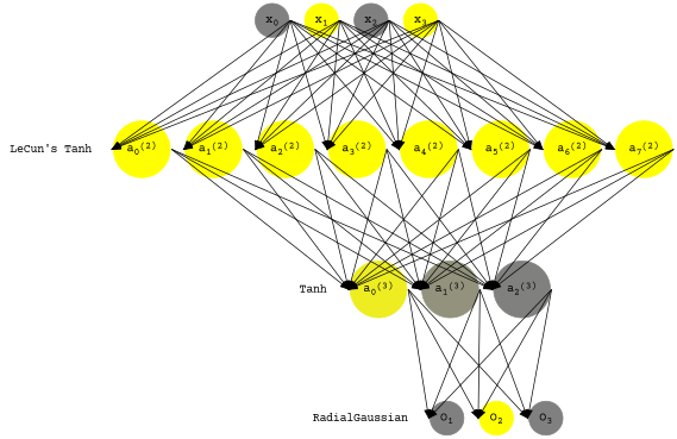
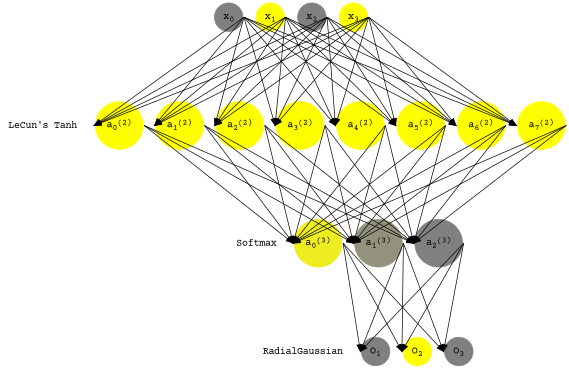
  digraph {
    rankdir=TB
    ranksep=1.4
    splines=false
    fontname="Courier Prime"
    node [color="0.1667, 0.0, 0.5" fillcolor="0.1667, 0.0, 0.5" shape=circle style=filled fontname="Courier Prime"]
    edge [headport=w style=solid tailport=e fontname="Courier Prime"]
    n1 [label=<x<sub>0</sub>>]
    n2 [color="0.1667, 1.0, 1.0" fillcolor="0.1667, 1.0, 1.0" label=<x<sub>1</sub>>]
    n3 [label=<x<sub>2</sub>>]
    n4 [color="0.1667, 1.0, 1.0" fillcolor="0.1667, 1.0, 1.0" label=<x<sub>3</sub>>]
    n5 [color="0.1667, 1.642043, 1.321021" fillcolor="0.1667, 1.642043, 1.321021" label=<a<sub>0</sub><sup>(2)</sup>>]
    n6 [color="0.1667, 1.709971, 1.354985" fillcolor="0.1667, 1.709971, 1.354985" label=<a<sub>1</sub><sup>(2)</sup>>]
    n7 [color="0.1667, 1.694645, 1.347323" fillcolor="0.1667, 1.694645, 1.347323" label=<a<sub>2</sub><sup>(2)</sup>>]
    n8 [color="0.1667, 1.558981, 1.279490" fillcolor="0.1667, 1.558981, 1.279490" label=<a<sub>3</sub><sup>(2)</sup>>]
    n9 [color="0.1667, 1.675977, 1.337988" fillcolor="0.1667, 1.675977, 1.337988" label=<a<sub>4</sub><sup>(2)</sup>>]
    n10 [color="0.1667, 1.713749, 1.356875" fillcolor="0.1667, 1.713749, 1.356875" label=<a<sub>5</sub><sup>(2)</sup>>]
    n11 [color="0.1667, 1.686004, 1.343002" fillcolor="0.1667, 1.686004, 1.343002" label=<a<sub>6</sub><sup>(2)</sup>>]
    n12 [color="0.1667, 1.485877, 1.242938" fillcolor="0.1667, 1.485877, 1.242938" label=<a<sub>7</sub><sup>(2)</sup>>]
    n13 [color="0.1667, 0.857967, 0.928983" fillcolor="0.1667, 0.857967, 0.928983" label=<a<sub>0</sub><sup>(3)</sup>>]
    n14 [color="0.1667, 0.141753, 0.570877" fillcolor="0.1667, 0.141753, 0.570877" label=<a<sub>1</sub><sup>(3)</sup>>]
    n15 [color="0.1667, 0.000280, 0.500140" fillcolor="0.1667, 0.000280, 0.500140" label=<a<sub>2</sub><sup>(3)</sup>>]
    n16 [label=<O<sub>1</sub>>]
    n17 [color="0.1667, 1.0, 1.0" fillcolor="0.1667, 1.0, 1.0" label=<O<sub>2</sub>>]
    n18 [label=<O<sub>3</sub>>]
    n19 [label="LeCun's Tanh" shape=plaintext color="" fillcolor="" style=""]
-   n20 [label=Tanh shape=plaintext color="" fillcolor="" style=""]
+   n20 [label=Softmax shape=plaintext color="" fillcolor="" style=""]
    n21 [label=RadialGaussian shape=plaintext color="" fillcolor="" style=""]
    subgraph sub_1 {
      n1
    }
    subgraph sub_2 {
      n2
    }
    subgraph sub_3 {
      n3
    }
    subgraph sub_4 {
      n4
    }
    subgraph sub_5 {
      n5
    }
    subgraph sub_6 {
      n6
    }
    subgraph sub_7 {
      n7
    }
    subgraph sub_8 {
      n8
    }
    subgraph sub_9 {
      n9
    }
    subgraph sub_10 {
      n10
    }
    subgraph sub_11 {
      n11
    }
    subgraph sub_12 {
      n12
    }
    subgraph sub_13 {
      n13
    }
    subgraph sub_14 {
      n14
    }
    subgraph sub_15 {
      n15
    }
    subgraph sub_16 {
      n16
    }
    subgraph sub_17 {
      n17
    }
    subgraph sub_18 {
      n18
    }
    subgraph sub_19 {
      rank=same
      n1
      n2
      n3
      n4
    }
    subgraph sub_20 {
      rank=same
      n5
      n6
      n7
      n8
      n9
      n10
      n11
      n12
    }
    subgraph sub_21 {
      rank=same
      n13
      n14
      n15
    }
    subgraph sub_22 {
      rank=same
      n16
      n17
      n18
    }
    subgraph sub_23 {
      rank=same
      n5
      n19
    }
    subgraph sub_24 {
      rank=same
      n13
      n20
    }
    subgraph sub_25 {
      rank=same
      n16
      n21
    }
    n1 -> n2 [style=invis]
    n1 -> n5
    n1 -> n6
    n1 -> n7
    n1 -> n8
    n1 -> n9
    n1 -> n10
    n1 -> n11
    n1 -> n12
    n2 -> n3 [style=invis]
    n2 -> n5
    n2 -> n6
    n2 -> n7
    n2 -> n8
    n2 -> n9
    n2 -> n10
    n2 -> n11
    n2 -> n12
    n3 -> n4 [style=invis]
    n3 -> n5
    n3 -> n6
    n3 -> n7
    n3 -> n8
    n3 -> n9
    n3 -> n10
    n3 -> n11
    n3 -> n12
    n4 -> n5
    n4 -> n6
    n4 -> n7
    n4 -> n8
    n4 -> n9
    n4 -> n10
    n4 -> n11
    n4 -> n12
    n5 -> n6 [style=invis]
    n5 -> n13
    n5 -> n14
    n5 -> n15
    n6 -> n7 [style=invis]
    n6 -> n13
    n6 -> n14
    n6 -> n15
    n7 -> n8 [style=invis]
    n7 -> n13
    n7 -> n14
    n7 -> n15
    n8 -> n9 [style=invis]
    n8 -> n13
    n8 -> n14
    n8 -> n15
    n9 -> n10 [style=invis]
    n9 -> n13
    n9 -> n14
    n9 -> n15
    n10 -> n11 [style=invis]
    n10 -> n13
    n10 -> n14
    n10 -> n15
    n11 -> n12 [style=invis]
    n11 -> n13
    n11 -> n14
    n11 -> n15
    n12 -> n13
    n12 -> n14
    n12 -> n15
    n13 -> n14 [style=invis]
    n13 -> n16
    n13 -> n17
    n13 -> n18
    n14 -> n15 [style=invis]
    n14 -> n16
    n14 -> n17
    n14 -> n18
    n15 -> n16
    n15 -> n17
    n15 -> n18
    n16 -> n17 [style=invis]
    n17 -> n18 [style=invis]
    n19 -> n5 [style=invis]
    n20 -> n13 [style=invis]
    n21 -> n16 [style=invis]
  }
